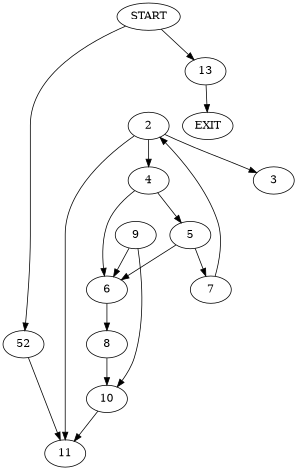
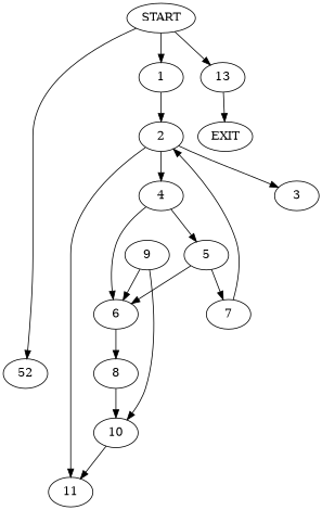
  digraph {
    n1 [label=START]
+   1
    n3 [label=52]
    13
    2
    11
    n7 [label=EXIT]
    3
    4
    5
    6
    7
    8
    10
    9
+   n1 -> 1
    n1 -> n3
    n1 -> 13
-   n3 -> 11
+   1 -> 2
    13 -> n7
    2 -> 11
    2 -> 3
    2 -> 4
    4 -> 5
    4 -> 6
    5 -> 6
    5 -> 7
    6 -> 8
    7 -> 2
    8 -> 10
    10 -> 11
    9 -> 6
    9 -> 10
  }
